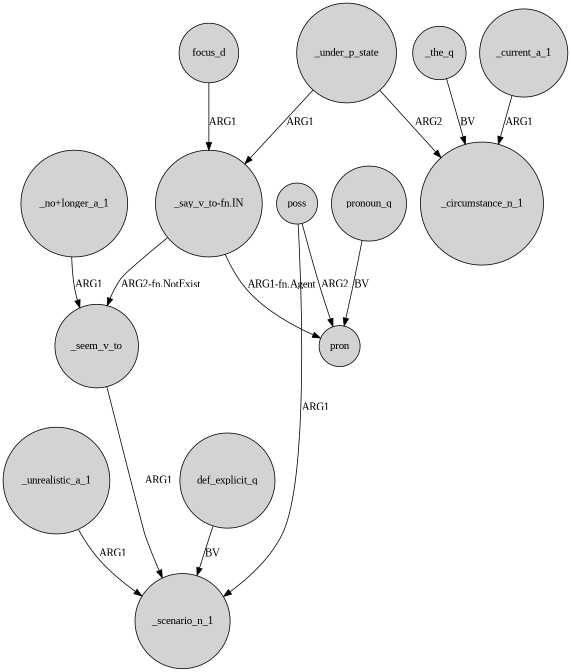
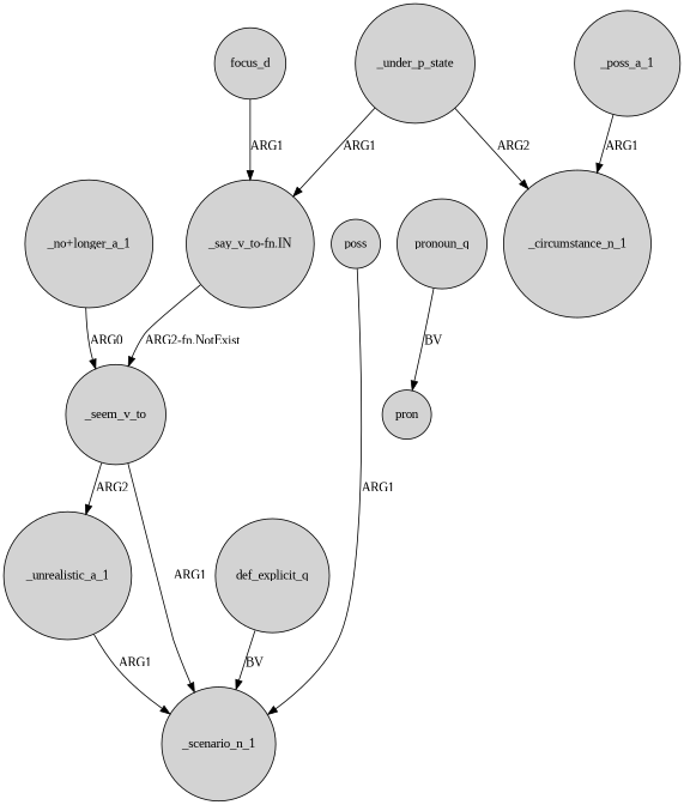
  digraph {
    fontname="Liberation Serif"
    node [fontname="Liberation Serif" shape=circle style=filled]
    edge [fontname="Liberation Serif"]
    _under_p_state
    "_say_v_to-fn.IN"
    _circumstance_n_1
    _seem_v_to
    pron
    _unrealistic_a_1
    _scenario_n_1
    def_explicit_q
    poss
-   _current_a_1
+   _current_a_1 [label=_poss_a_1]
    "_no+longer_a_1"
    focus_d
-   _the_q
    pronoun_q
    _under_p_state -> "_say_v_to-fn.IN" [label=ARG1]
    _under_p_state -> _circumstance_n_1 [label=ARG2]
    "_say_v_to-fn.IN" -> _seem_v_to [label="ARG2-fn.NotExist"]
-   "_say_v_to-fn.IN" -> pron [label="ARG1-fn.Agent"]
+   _seem_v_to -> _unrealistic_a_1 [label=ARG2]
    _seem_v_to -> _scenario_n_1 [label=ARG1]
    _unrealistic_a_1 -> _scenario_n_1 [label=ARG1]
    def_explicit_q -> _scenario_n_1 [label=BV]
-   poss -> pron [label=ARG2]
    poss -> _scenario_n_1 [label=ARG1]
    _current_a_1 -> _circumstance_n_1 [label=ARG1]
-   "_no+longer_a_1" -> _seem_v_to [label=ARG1]
+   "_no+longer_a_1" -> _seem_v_to [label=ARG0]
    focus_d -> "_say_v_to-fn.IN" [label=ARG1]
-   _the_q -> _circumstance_n_1 [label=BV]
    pronoun_q -> pron [label=BV]
  }
